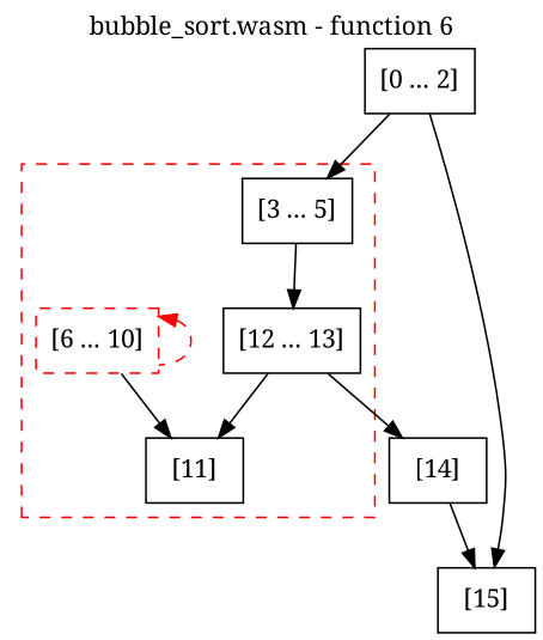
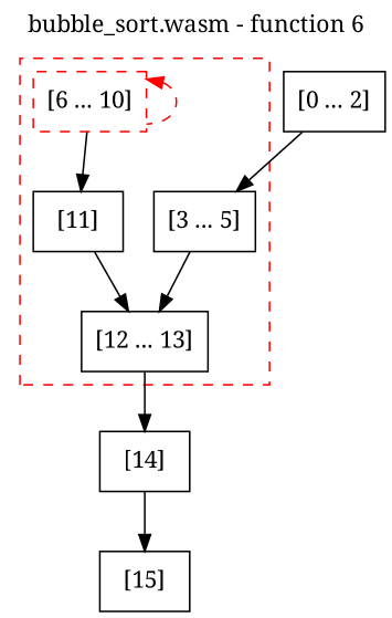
  digraph {
    fontname="Noto Serif"
    label="bubble_sort.wasm - function 6"
    labelfontcolor=black
    labelfontname=Helvetica
    labelfontsize=16
    labelloc=t
    node [color=black fontname="Noto Serif" shape=box style=solid]
    edge [fontname="Noto Serif"]
    n1 [label="[3 ... 5]"]
    n2 [color=red label="[6 ... 10]" style=dashed]
    n3 [label="[11]"]
    n4 [label="[12 ... 13]"]
    n5 [label="[14]"]
    n6 [label="[0 ... 2]"]
    n7 [label="[15]"]
    subgraph cluster_1 {
      color=red
      label=""
      style=dashed
      n1
      n2
      n3
      n4
    }
    n1 -> n4
    n2 -> n2 [color=red dir=back style=dashed]
    n2 -> n3
-   n4 -> n3
+   n3 -> n4
    n4 -> n5
    n5 -> n7
    n6 -> n1
-   n6 -> n7
  }
